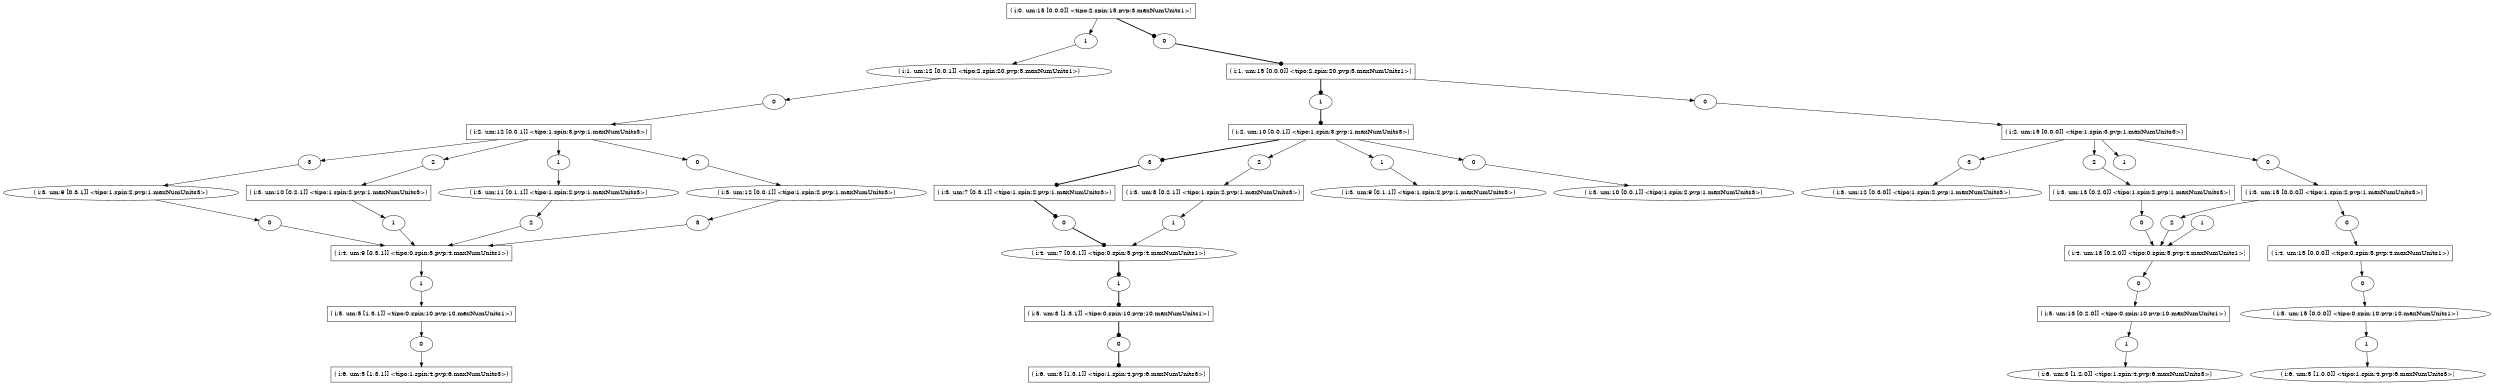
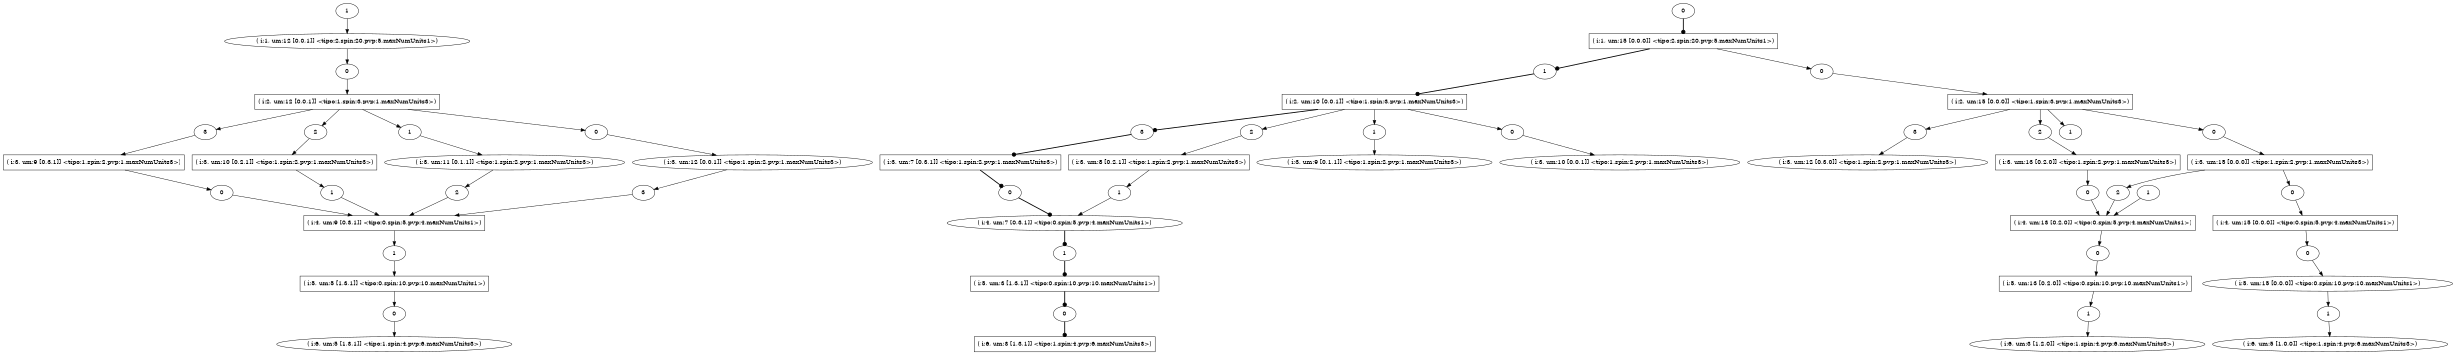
  digraph {
-   "( i:0, um:15 [0,0,0]] <tipo:2,spin:15,pvp:3,maxNumUnits1>)" [shape=box]
    n2 [label=1]
    n3 [label=0]
    "( i:1, um:12 [0,0,1]] <tipo:2,spin:20,pvp:5,maxNumUnits1>)" [shape=ellipse]
    "( i:1, um:15 [0,0,0]] <tipo:2,spin:20,pvp:5,maxNumUnits1>)" [shape=box]
    n6 [label=0]
    "( i:2, um:12 [0,0,1]] <tipo:1,spin:3,pvp:1,maxNumUnits3>)" [shape=box]
    n8 [label=1]
    n9 [label=0]
    "( i:2, um:10 [0,0,1]] <tipo:1,spin:3,pvp:1,maxNumUnits3>)" [shape=box]
    "( i:2, um:15 [0,0,0]] <tipo:1,spin:3,pvp:1,maxNumUnits3>)" [shape=box]
    n12 [label=3]
    n13 [label=2]
    n14 [label=1]
    n15 [label=0]
    "( i:3, um:7 [0,3,1]] <tipo:1,spin:2,pvp:1,maxNumUnits3>)" [shape=box]
    "( i:3, um:8 [0,2,1]] <tipo:1,spin:2,pvp:1,maxNumUnits3>)" [shape=box]
    "( i:3, um:9 [0,1,1]] <tipo:1,spin:2,pvp:1,maxNumUnits3>)"
    "( i:3, um:10 [0,0,1]] <tipo:1,spin:2,pvp:1,maxNumUnits3>)"
    n20 [label=3]
    n21 [label=2]
    n22 [label=1]
    n23 [label=0]
    "( i:3, um:12 [0,3,0]] <tipo:1,spin:2,pvp:1,maxNumUnits3>)"
    "( i:3, um:13 [0,2,0]] <tipo:1,spin:2,pvp:1,maxNumUnits3>)" [shape=box]
    "( i:3, um:15 [0,0,0]] <tipo:1,spin:2,pvp:1,maxNumUnits3>)" [shape=box]
    n27 [label=0]
    "( i:4, um:13 [0,2,0]] <tipo:0,spin:5,pvp:4,maxNumUnits1>)" [shape=box]
    n29 [label=1]
    n30 [label=2]
    n31 [label=0]
    "( i:4, um:15 [0,0,0]] <tipo:0,spin:5,pvp:4,maxNumUnits1>)" [shape=box]
    n33 [label=0]
    "( i:5, um:13 [0,2,0]] <tipo:0,spin:10,pvp:10,maxNumUnits1>)" [shape=box]
    n35 [label=0]
    "( i:5, um:15 [0,0,0]] <tipo:0,spin:10,pvp:10,maxNumUnits1>)" [shape=ellipse]
    n37 [label=1]
    "( i:6, um:5 [1,0,0]] <tipo:1,spin:4,pvp:6,maxNumUnits3>)"
    "( i:3, um:11 [0,1,1]] <tipo:1,spin:2,pvp:1,maxNumUnits3>)" [shape=ellipse]
    n40 [label=2]
    "( i:4, um:9 [0,3,1]] <tipo:0,spin:5,pvp:4,maxNumUnits1>)" [shape=box]
    n42 [label=1]
    "( i:5, um:5 [1,3,1]] <tipo:0,spin:10,pvp:10,maxNumUnits1>)" [shape=box]
    n44 [label=0]
    "( i:4, um:7 [0,3,1]] <tipo:0,spin:5,pvp:4,maxNumUnits1>)" [shape=ellipse]
    n46 [label=1]
    "( i:5, um:3 [1,3,1]] <tipo:0,spin:10,pvp:10,maxNumUnits1>)" [shape=box]
    n48 [label=0]
    "( i:6, um:3 [1,3,1]] <tipo:1,spin:4,pvp:6,maxNumUnits3>)" [shape=box]
    n50 [label=3]
    n51 [label=2]
    n52 [label=1]
    n53 [label=0]
-   "( i:3, um:9 [0,3,1]] <tipo:1,spin:2,pvp:1,maxNumUnits3>)" [shape=ellipse]
+   "( i:3, um:9 [0,3,1]] <tipo:1,spin:2,pvp:1,maxNumUnits3>)" [shape=box]
    "( i:3, um:10 [0,2,1]] <tipo:1,spin:2,pvp:1,maxNumUnits3>)" [shape=box]
    "( i:3, um:12 [0,0,1]] <tipo:1,spin:2,pvp:1,maxNumUnits3>)" [shape=ellipse]
    n57 [label=0]
    n58 [label=1]
    n59 [label=3]
    n60 [label=1]
    n61 [label=1]
    "( i:6, um:3 [1,2,0]] <tipo:1,spin:4,pvp:6,maxNumUnits3>)"
    n63 [label=0]
-   "( i:6, um:5 [1,3,1]] <tipo:1,spin:4,pvp:6,maxNumUnits3>)" [shape=box]
-   "( i:0, um:15 [0,0,0]] <tipo:2,spin:15,pvp:3,maxNumUnits1>)" -> n2
-   "( i:0, um:15 [0,0,0]] <tipo:2,spin:15,pvp:3,maxNumUnits1>)" -> n3 [arrowhead=dot style=bold]
+   "( i:6, um:5 [1,3,1]] <tipo:1,spin:4,pvp:6,maxNumUnits3>)" [shape=ellipse]
    n2 -> "( i:1, um:12 [0,0,1]] <tipo:2,spin:20,pvp:5,maxNumUnits1>)"
    n3 -> "( i:1, um:15 [0,0,0]] <tipo:2,spin:20,pvp:5,maxNumUnits1>)" [arrowhead=dot style=bold]
    "( i:1, um:12 [0,0,1]] <tipo:2,spin:20,pvp:5,maxNumUnits1>)" -> n6
    "( i:1, um:15 [0,0,0]] <tipo:2,spin:20,pvp:5,maxNumUnits1>)" -> n8 [arrowhead=dot style=bold]
    "( i:1, um:15 [0,0,0]] <tipo:2,spin:20,pvp:5,maxNumUnits1>)" -> n9
    n6 -> "( i:2, um:12 [0,0,1]] <tipo:1,spin:3,pvp:1,maxNumUnits3>)"
    "( i:2, um:12 [0,0,1]] <tipo:1,spin:3,pvp:1,maxNumUnits3>)" -> n50
    "( i:2, um:12 [0,0,1]] <tipo:1,spin:3,pvp:1,maxNumUnits3>)" -> n51
    "( i:2, um:12 [0,0,1]] <tipo:1,spin:3,pvp:1,maxNumUnits3>)" -> n52
    "( i:2, um:12 [0,0,1]] <tipo:1,spin:3,pvp:1,maxNumUnits3>)" -> n53
    n8 -> "( i:2, um:10 [0,0,1]] <tipo:1,spin:3,pvp:1,maxNumUnits3>)" [arrowhead=dot style=bold]
    n9 -> "( i:2, um:15 [0,0,0]] <tipo:1,spin:3,pvp:1,maxNumUnits3>)"
    "( i:2, um:10 [0,0,1]] <tipo:1,spin:3,pvp:1,maxNumUnits3>)" -> n12 [arrowhead=dot style=bold]
    "( i:2, um:10 [0,0,1]] <tipo:1,spin:3,pvp:1,maxNumUnits3>)" -> n13
    "( i:2, um:10 [0,0,1]] <tipo:1,spin:3,pvp:1,maxNumUnits3>)" -> n14
    "( i:2, um:10 [0,0,1]] <tipo:1,spin:3,pvp:1,maxNumUnits3>)" -> n15
    "( i:2, um:15 [0,0,0]] <tipo:1,spin:3,pvp:1,maxNumUnits3>)" -> n20
    "( i:2, um:15 [0,0,0]] <tipo:1,spin:3,pvp:1,maxNumUnits3>)" -> n21
    "( i:2, um:15 [0,0,0]] <tipo:1,spin:3,pvp:1,maxNumUnits3>)" -> n22
    "( i:2, um:15 [0,0,0]] <tipo:1,spin:3,pvp:1,maxNumUnits3>)" -> n23
    n12 -> "( i:3, um:7 [0,3,1]] <tipo:1,spin:2,pvp:1,maxNumUnits3>)" [arrowhead=dot style=bold]
    n13 -> "( i:3, um:8 [0,2,1]] <tipo:1,spin:2,pvp:1,maxNumUnits3>)"
    n14 -> "( i:3, um:9 [0,1,1]] <tipo:1,spin:2,pvp:1,maxNumUnits3>)"
    n15 -> "( i:3, um:10 [0,0,1]] <tipo:1,spin:2,pvp:1,maxNumUnits3>)"
    "( i:3, um:7 [0,3,1]] <tipo:1,spin:2,pvp:1,maxNumUnits3>)" -> n44 [arrowhead=dot style=bold]
    "( i:3, um:8 [0,2,1]] <tipo:1,spin:2,pvp:1,maxNumUnits3>)" -> n60
    n20 -> "( i:3, um:12 [0,3,0]] <tipo:1,spin:2,pvp:1,maxNumUnits3>)"
    n21 -> "( i:3, um:13 [0,2,0]] <tipo:1,spin:2,pvp:1,maxNumUnits3>)"
    n23 -> "( i:3, um:15 [0,0,0]] <tipo:1,spin:2,pvp:1,maxNumUnits3>)"
    "( i:3, um:13 [0,2,0]] <tipo:1,spin:2,pvp:1,maxNumUnits3>)" -> n27
    "( i:3, um:15 [0,0,0]] <tipo:1,spin:2,pvp:1,maxNumUnits3>)" -> n30
    "( i:3, um:15 [0,0,0]] <tipo:1,spin:2,pvp:1,maxNumUnits3>)" -> n31
    n27 -> "( i:4, um:13 [0,2,0]] <tipo:0,spin:5,pvp:4,maxNumUnits1>)"
    "( i:4, um:13 [0,2,0]] <tipo:0,spin:5,pvp:4,maxNumUnits1>)" -> n33
    n29 -> "( i:4, um:13 [0,2,0]] <tipo:0,spin:5,pvp:4,maxNumUnits1>)"
    n30 -> "( i:4, um:13 [0,2,0]] <tipo:0,spin:5,pvp:4,maxNumUnits1>)"
    n31 -> "( i:4, um:15 [0,0,0]] <tipo:0,spin:5,pvp:4,maxNumUnits1>)"
    "( i:4, um:15 [0,0,0]] <tipo:0,spin:5,pvp:4,maxNumUnits1>)" -> n35
    n33 -> "( i:5, um:13 [0,2,0]] <tipo:0,spin:10,pvp:10,maxNumUnits1>)"
    "( i:5, um:13 [0,2,0]] <tipo:0,spin:10,pvp:10,maxNumUnits1>)" -> n61
    n35 -> "( i:5, um:15 [0,0,0]] <tipo:0,spin:10,pvp:10,maxNumUnits1>)"
    "( i:5, um:15 [0,0,0]] <tipo:0,spin:10,pvp:10,maxNumUnits1>)" -> n37
    n37 -> "( i:6, um:5 [1,0,0]] <tipo:1,spin:4,pvp:6,maxNumUnits3>)"
    "( i:3, um:11 [0,1,1]] <tipo:1,spin:2,pvp:1,maxNumUnits3>)" -> n40
    n40 -> "( i:4, um:9 [0,3,1]] <tipo:0,spin:5,pvp:4,maxNumUnits1>)"
    "( i:4, um:9 [0,3,1]] <tipo:0,spin:5,pvp:4,maxNumUnits1>)" -> n42
    n42 -> "( i:5, um:5 [1,3,1]] <tipo:0,spin:10,pvp:10,maxNumUnits1>)"
    "( i:5, um:5 [1,3,1]] <tipo:0,spin:10,pvp:10,maxNumUnits1>)" -> n63
    n44 -> "( i:4, um:7 [0,3,1]] <tipo:0,spin:5,pvp:4,maxNumUnits1>)" [arrowhead=dot style=bold]
    "( i:4, um:7 [0,3,1]] <tipo:0,spin:5,pvp:4,maxNumUnits1>)" -> n46 [arrowhead=dot style=bold]
    n46 -> "( i:5, um:3 [1,3,1]] <tipo:0,spin:10,pvp:10,maxNumUnits1>)" [arrowhead=dot style=bold]
    "( i:5, um:3 [1,3,1]] <tipo:0,spin:10,pvp:10,maxNumUnits1>)" -> n48 [arrowhead=dot style=bold]
    n48 -> "( i:6, um:3 [1,3,1]] <tipo:1,spin:4,pvp:6,maxNumUnits3>)" [arrowhead=dot style=bold]
    n50 -> "( i:3, um:9 [0,3,1]] <tipo:1,spin:2,pvp:1,maxNumUnits3>)"
    n51 -> "( i:3, um:10 [0,2,1]] <tipo:1,spin:2,pvp:1,maxNumUnits3>)"
    n52 -> "( i:3, um:11 [0,1,1]] <tipo:1,spin:2,pvp:1,maxNumUnits3>)"
    n53 -> "( i:3, um:12 [0,0,1]] <tipo:1,spin:2,pvp:1,maxNumUnits3>)"
    "( i:3, um:9 [0,3,1]] <tipo:1,spin:2,pvp:1,maxNumUnits3>)" -> n57
    "( i:3, um:10 [0,2,1]] <tipo:1,spin:2,pvp:1,maxNumUnits3>)" -> n58
    "( i:3, um:12 [0,0,1]] <tipo:1,spin:2,pvp:1,maxNumUnits3>)" -> n59
    n57 -> "( i:4, um:9 [0,3,1]] <tipo:0,spin:5,pvp:4,maxNumUnits1>)"
    n58 -> "( i:4, um:9 [0,3,1]] <tipo:0,spin:5,pvp:4,maxNumUnits1>)"
    n59 -> "( i:4, um:9 [0,3,1]] <tipo:0,spin:5,pvp:4,maxNumUnits1>)"
    n60 -> "( i:4, um:7 [0,3,1]] <tipo:0,spin:5,pvp:4,maxNumUnits1>)"
    n61 -> "( i:6, um:3 [1,2,0]] <tipo:1,spin:4,pvp:6,maxNumUnits3>)"
    n63 -> "( i:6, um:5 [1,3,1]] <tipo:1,spin:4,pvp:6,maxNumUnits3>)"
  }
